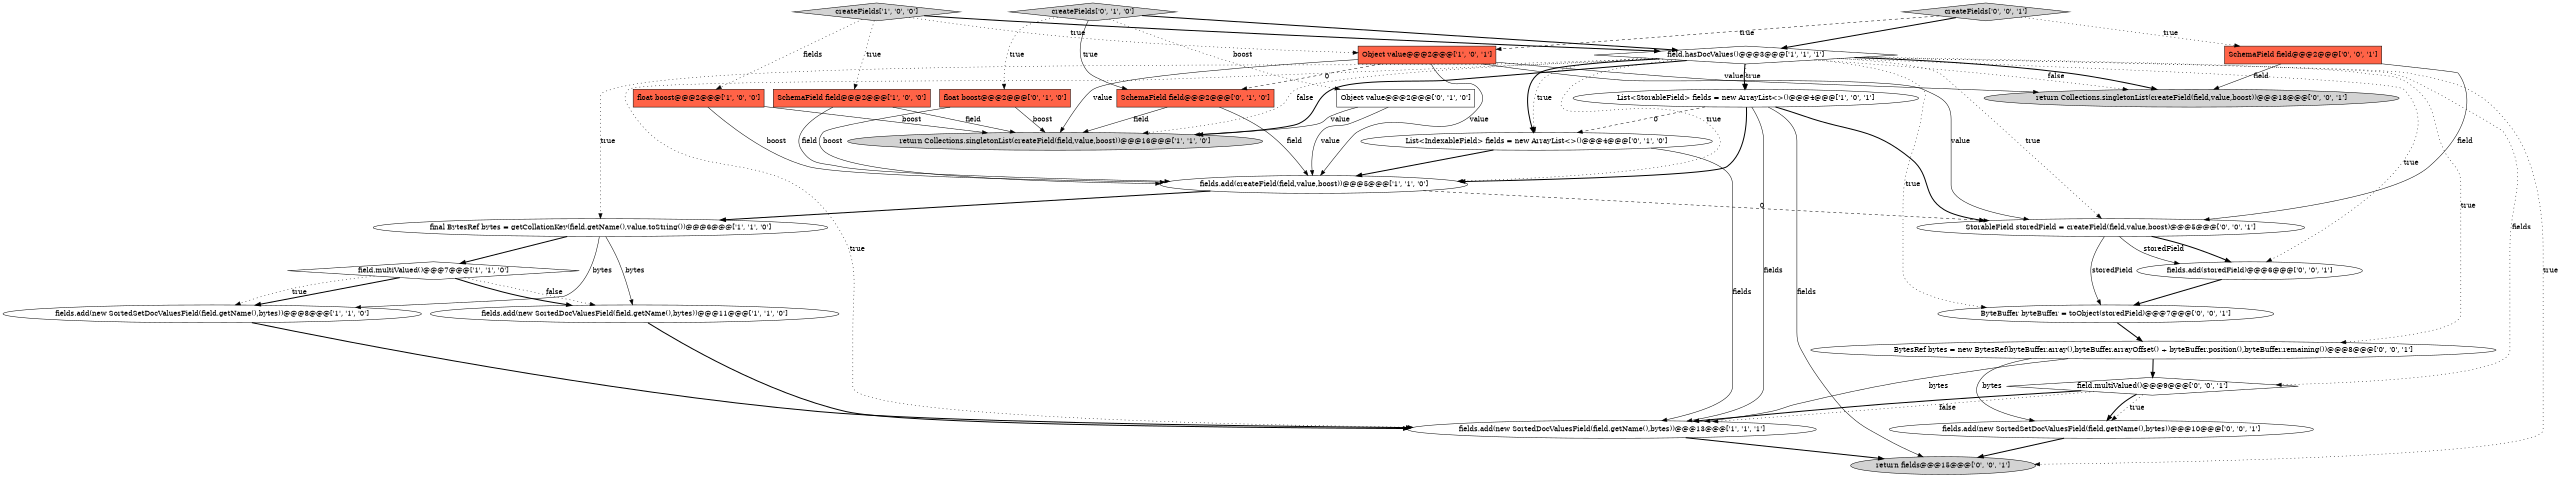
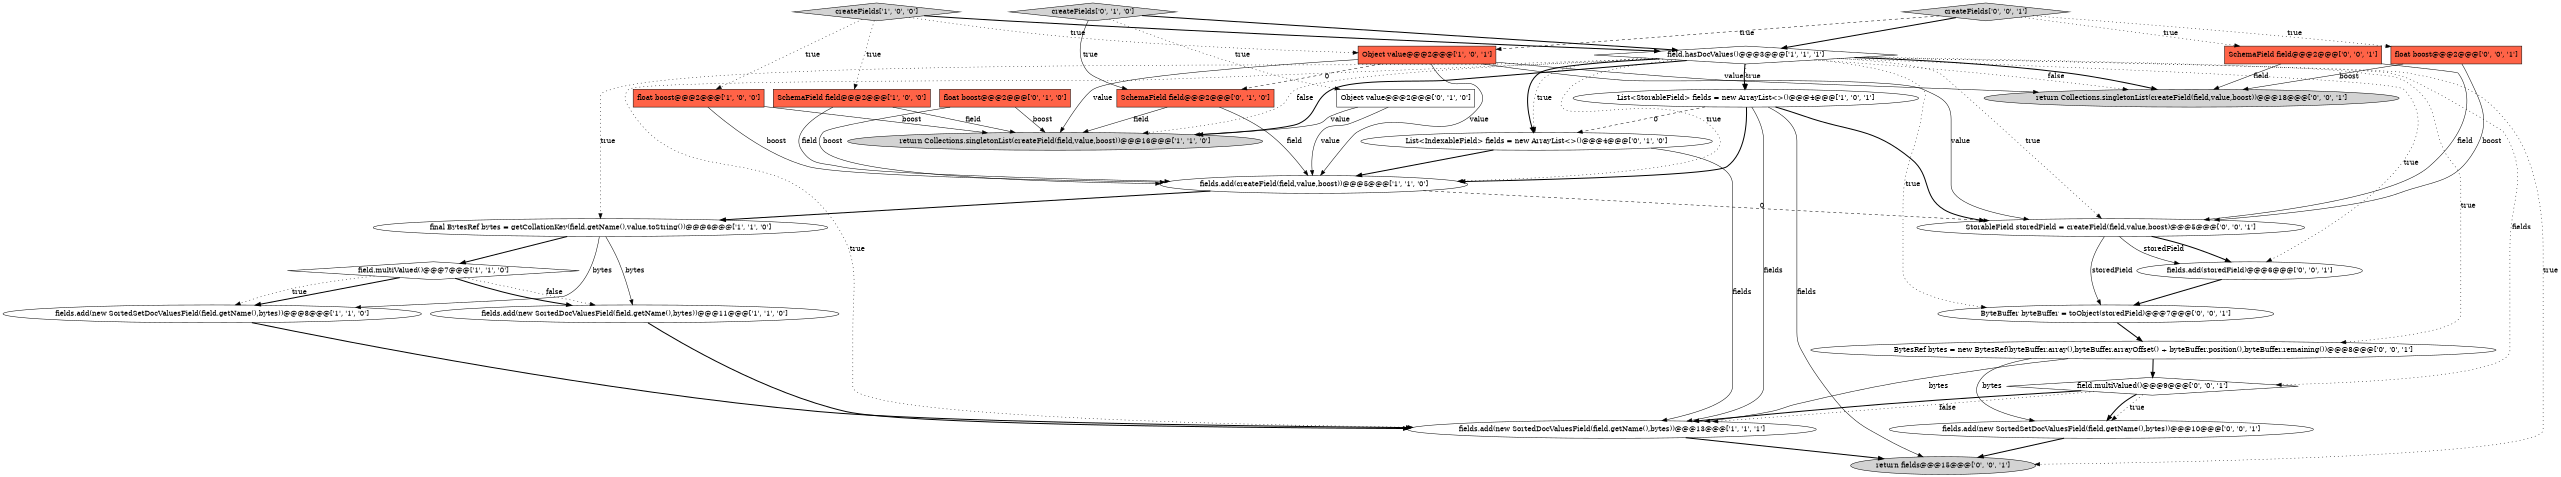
  digraph {
    node [fillcolor=white shape=ellipse style=filled]
    edge [style=solid]
    n1 [label="field.multiValued()@@@7@@@['1', '1', '0']" shape=diamond]
    n2 [label="fields.add(new SortedSetDocValuesField(field.getName(),bytes))@@@8@@@['1', '1', '0']"]
    n3 [label="fields.add(new SortedDocValuesField(field.getName(),bytes))@@@11@@@['1', '1', '0']"]
    n4 [label="fields.add(new SortedDocValuesField(field.getName(),bytes))@@@13@@@['1', '1', '1']"]
    n5 [fillcolor=lightgray label="createFields['1', '0', '0']" shape=diamond]
    n6 [label="field.hasDocValues()@@@3@@@['1', '1', '1']" shape=diamond]
    n7 [fillcolor=tomato label="SchemaField field@@@2@@@['1', '0', '0']" shape=box]
    n8 [fillcolor=tomato label="float boost@@@2@@@['1', '0', '0']" shape=box]
    n9 [fillcolor=tomato label="Object value@@@2@@@['1', '0', '1']" shape=box]
    n10 [label="fields.add(createField(field,value,boost))@@@5@@@['1', '1', '0']"]
    n11 [label="StorableField storedField = createField(field,value,boost)@@@5@@@['0', '0', '1']"]
    n12 [label="final BytesRef bytes = getCollationKey(field.getName(),value.toString())@@@6@@@['1', '1', '0']"]
    n13 [fillcolor=lightgray label="return fields@@@15@@@['0', '0', '1']"]
    n14 [label="List<IndexableField> fields = new ArrayList<>()@@@4@@@['0', '1', '0']"]
    n15 [label="ByteBuffer byteBuffer = toObject(storedField)@@@7@@@['0', '0', '1']"]
    n16 [label="BytesRef bytes = new BytesRef(byteBuffer.array(),byteBuffer.arrayOffset() + byteBuffer.position(),byteBuffer.remaining())@@@8@@@['0', '0', '1']"]
    n17 [label="field.multiValued()@@@9@@@['0', '0', '1']" shape=diamond]
    n18 [fillcolor=lightgray label="return Collections.singletonList(createField(field,value,boost))@@@16@@@['1', '1', '0']"]
    n19 [label="List<StorableField> fields = new ArrayList<>()@@@4@@@['1', '0', '1']"]
    n20 [label="fields.add(storedField)@@@6@@@['0', '0', '1']"]
    n21 [fillcolor=lightgray label="return Collections.singletonList(createField(field,value,boost))@@@18@@@['0', '0', '1']"]
    n22 [fillcolor=tomato label="SchemaField field@@@2@@@['0', '1', '0']" shape=box]
    n23 [label="fields.add(new SortedSetDocValuesField(field.getName(),bytes))@@@10@@@['0', '0', '1']"]
+   n24 [fillcolor=tomato label="float boost@@@2@@@['0', '0', '1']" shape=box]
    n25 [fillcolor=tomato label="float boost@@@2@@@['0', '1', '0']" shape=box]
    n26 [fillcolor=tomato label="SchemaField field@@@2@@@['0', '0', '1']" shape=box]
    n27 [fillcolor=lightgray label="createFields['0', '0', '1']" shape=diamond]
    n28 [fillcolor=lightgray label="createFields['0', '1', '0']" shape=diamond]
    n29 [label="Object value@@@2@@@['0', '1', '0']" shape=box]
    n1 -> n2 [style=bold]
    n1 -> n2 [label=true style=dotted]
    n1 -> n3 [label=false style=dotted]
    n1 -> n3 [style=bold]
    n2 -> n4 [style=bold]
    n3 -> n4 [style=bold]
    n4 -> n13 [style=bold]
    n5 -> n6 [style=bold]
    n5 -> n7 [label=true style=dotted]
-   n5 -> n8 [label=fields style=dotted]
+   n5 -> n8 [label=true style=dotted]
    n5 -> n9 [label=true style=dotted]
    n6 -> n4 [label=true style=dotted]
    n6 -> n10 [label=true style=dotted]
    n6 -> n11 [label=true style=dotted]
    n6 -> n12 [label=true style=dotted]
    n6 -> n13 [label=true style=dotted]
    n6 -> n14 [label=true style=dotted]
    n6 -> n14 [style=bold]
    n6 -> n15 [label=true style=dotted]
    n6 -> n16 [label=true style=dotted]
    n6 -> n17 [label=fields style=dotted]
    n6 -> n18 [style=bold]
    n6 -> n18 [label=false style=dotted]
    n6 -> n19 [label=true style=dotted]
    n6 -> n19 [style=bold]
    n6 -> n20 [label=true style=dotted]
    n6 -> n21 [label=false style=dotted]
    n6 -> n21 [style=bold]
    n7 -> n10 [label=field]
    n7 -> n18 [label=field]
    n8 -> n10 [label=boost]
    n8 -> n18 [label=boost]
    n9 -> n10 [label=value]
    n9 -> n11 [label=value]
    n9 -> n18 [label=value]
    n9 -> n21 [label=value]
    n9 -> n22 [label=0 style=dashed]
    n10 -> n11 [label=0 style=dashed]
    n10 -> n12 [style=bold]
    n11 -> n15 [label=storedField]
    n11 -> n20 [style=bold]
    n11 -> n20 [label=storedField]
    n12 -> n1 [style=bold]
    n12 -> n2 [label=bytes]
    n12 -> n3 [label=bytes]
    n14 -> n4 [label=fields]
    n14 -> n10 [style=bold]
    n15 -> n16 [style=bold]
    n16 -> n4 [label=bytes]
    n16 -> n17 [style=bold]
    n16 -> n23 [label=bytes]
    n17 -> n4 [style=bold]
    n17 -> n4 [label=false style=dotted]
    n17 -> n23 [label=true style=dotted]
    n17 -> n23 [style=bold]
    n19 -> n4 [label=fields]
    n19 -> n10 [style=bold]
    n19 -> n11 [style=bold]
    n19 -> n13 [label=fields]
    n19 -> n14 [label=0 style=dashed]
    n20 -> n15 [style=bold]
    n22 -> n10 [label=field]
    n22 -> n18 [label=field]
    n23 -> n13 [style=bold]
+   n24 -> n11 [label=boost]
+   n24 -> n21 [label=boost]
    n25 -> n10 [label=boost]
    n25 -> n18 [label=boost]
    n26 -> n11 [label=field]
    n26 -> n21 [label=field]
    n27 -> n6 [style=bold]
    n27 -> n9 [label=true style=dashed]
+   n27 -> n24 [label=true style=dotted]
    n27 -> n26 [label=true style=dotted]
    n28 -> n6 [style=bold]
    n28 -> n22 [label=true]
-   n28 -> n25 [label=true style=dotted]
-   n28 -> n29 [label=boost style=dotted]
+   n28 -> n29 [label=true style=dotted]
    n29 -> n10 [label=value]
    n29 -> n18 [label=value]
  }
